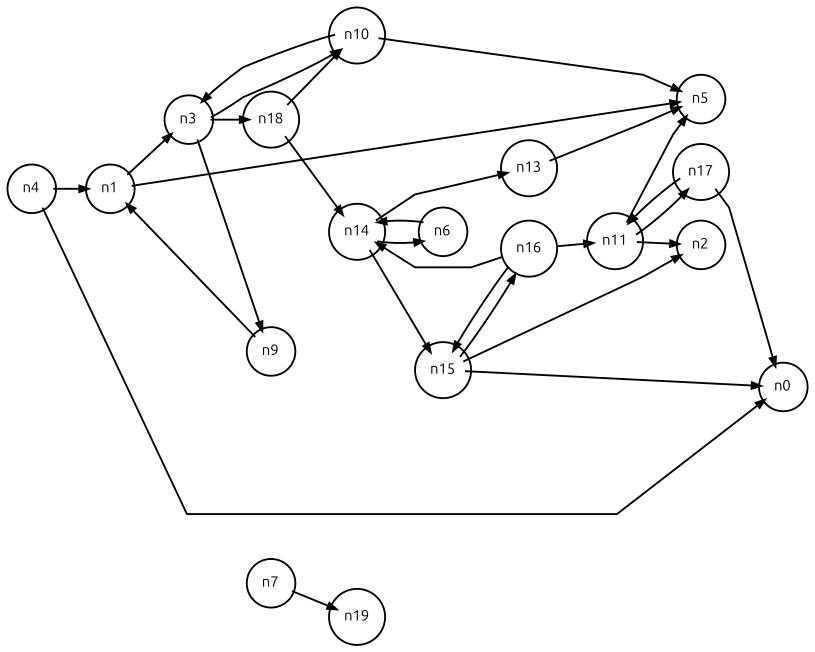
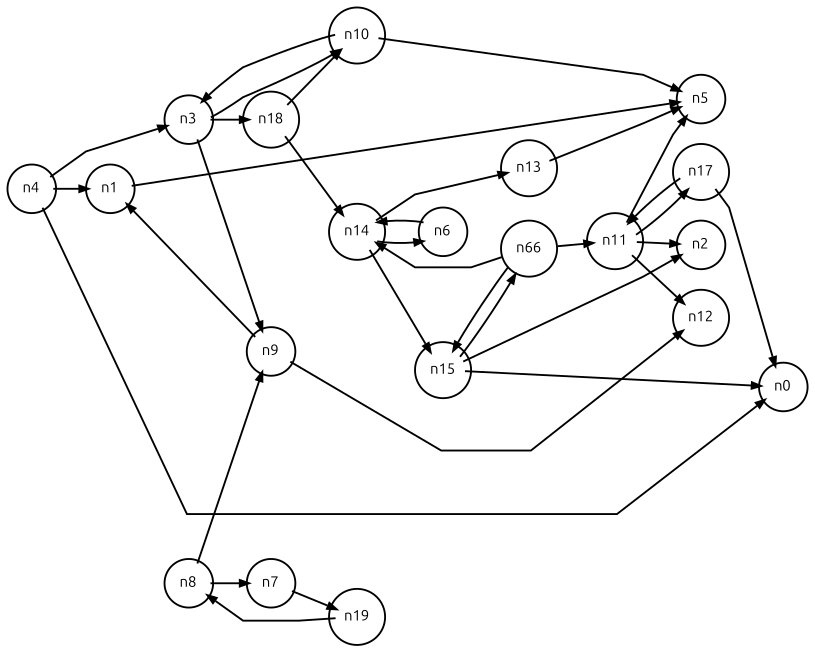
  digraph {
    fontname=Ubuntu
    fontsize=8
    nodesep=0.22
    nodesize=0.16
    rankdir=LR
    ranksep=0.22
    splines=polyline
    node [fixedsize=shape fontname=Ubuntu fontsize=8 shape=circle]
    edge [arrowsize=0.5 fontname=Ubuntu]
    n1 [width=0.32]
    n5 [width=0.32]
    n3 [width=0.32]
    n9 [width=0.32]
    n10 [width=0.32]
    n18 [width=0.32]
+   n12 [width=0.32]
    n4 [width=0.32]
    n0 [width=0.32]
    n14 [width=0.32]
    n13 [width=0.32]
    n15 [width=0.32]
    n6 [width=0.32]
    n2 [width=0.32]
-   n16 [width=0.32]
+   n16 [width=0.32 label=n66]
    n11 [width=0.32]
    n7 [width=0.32]
    n19 [width=0.32]
+   n8 [width=0.32]
    n17 [width=0.32]
    n1 -> n5
-   n1 -> n3
+   n4 -> n3
    n3 -> n9
    n3 -> n10
    n3 -> n18
    n9 -> n1
+   n9 -> n12
    n10 -> n5
    n10 -> n3
    n18 -> n10
    n18 -> n14
    n4 -> n1
    n4 -> n0
    n14 -> n13
    n14 -> n15
    n14 -> n6
    n13 -> n5
    n15 -> n0
    n15 -> n2
    n15 -> n16
    n6 -> n14
    n16 -> n14
    n16 -> n15
    n16 -> n11
    n11 -> n5
+   n11 -> n12
    n11 -> n2
    n11 -> n17
    n7 -> n19
+   n19 -> n8
+   n8 -> n9
+   n8 -> n7
    n17 -> n0
    n17 -> n11
  }
